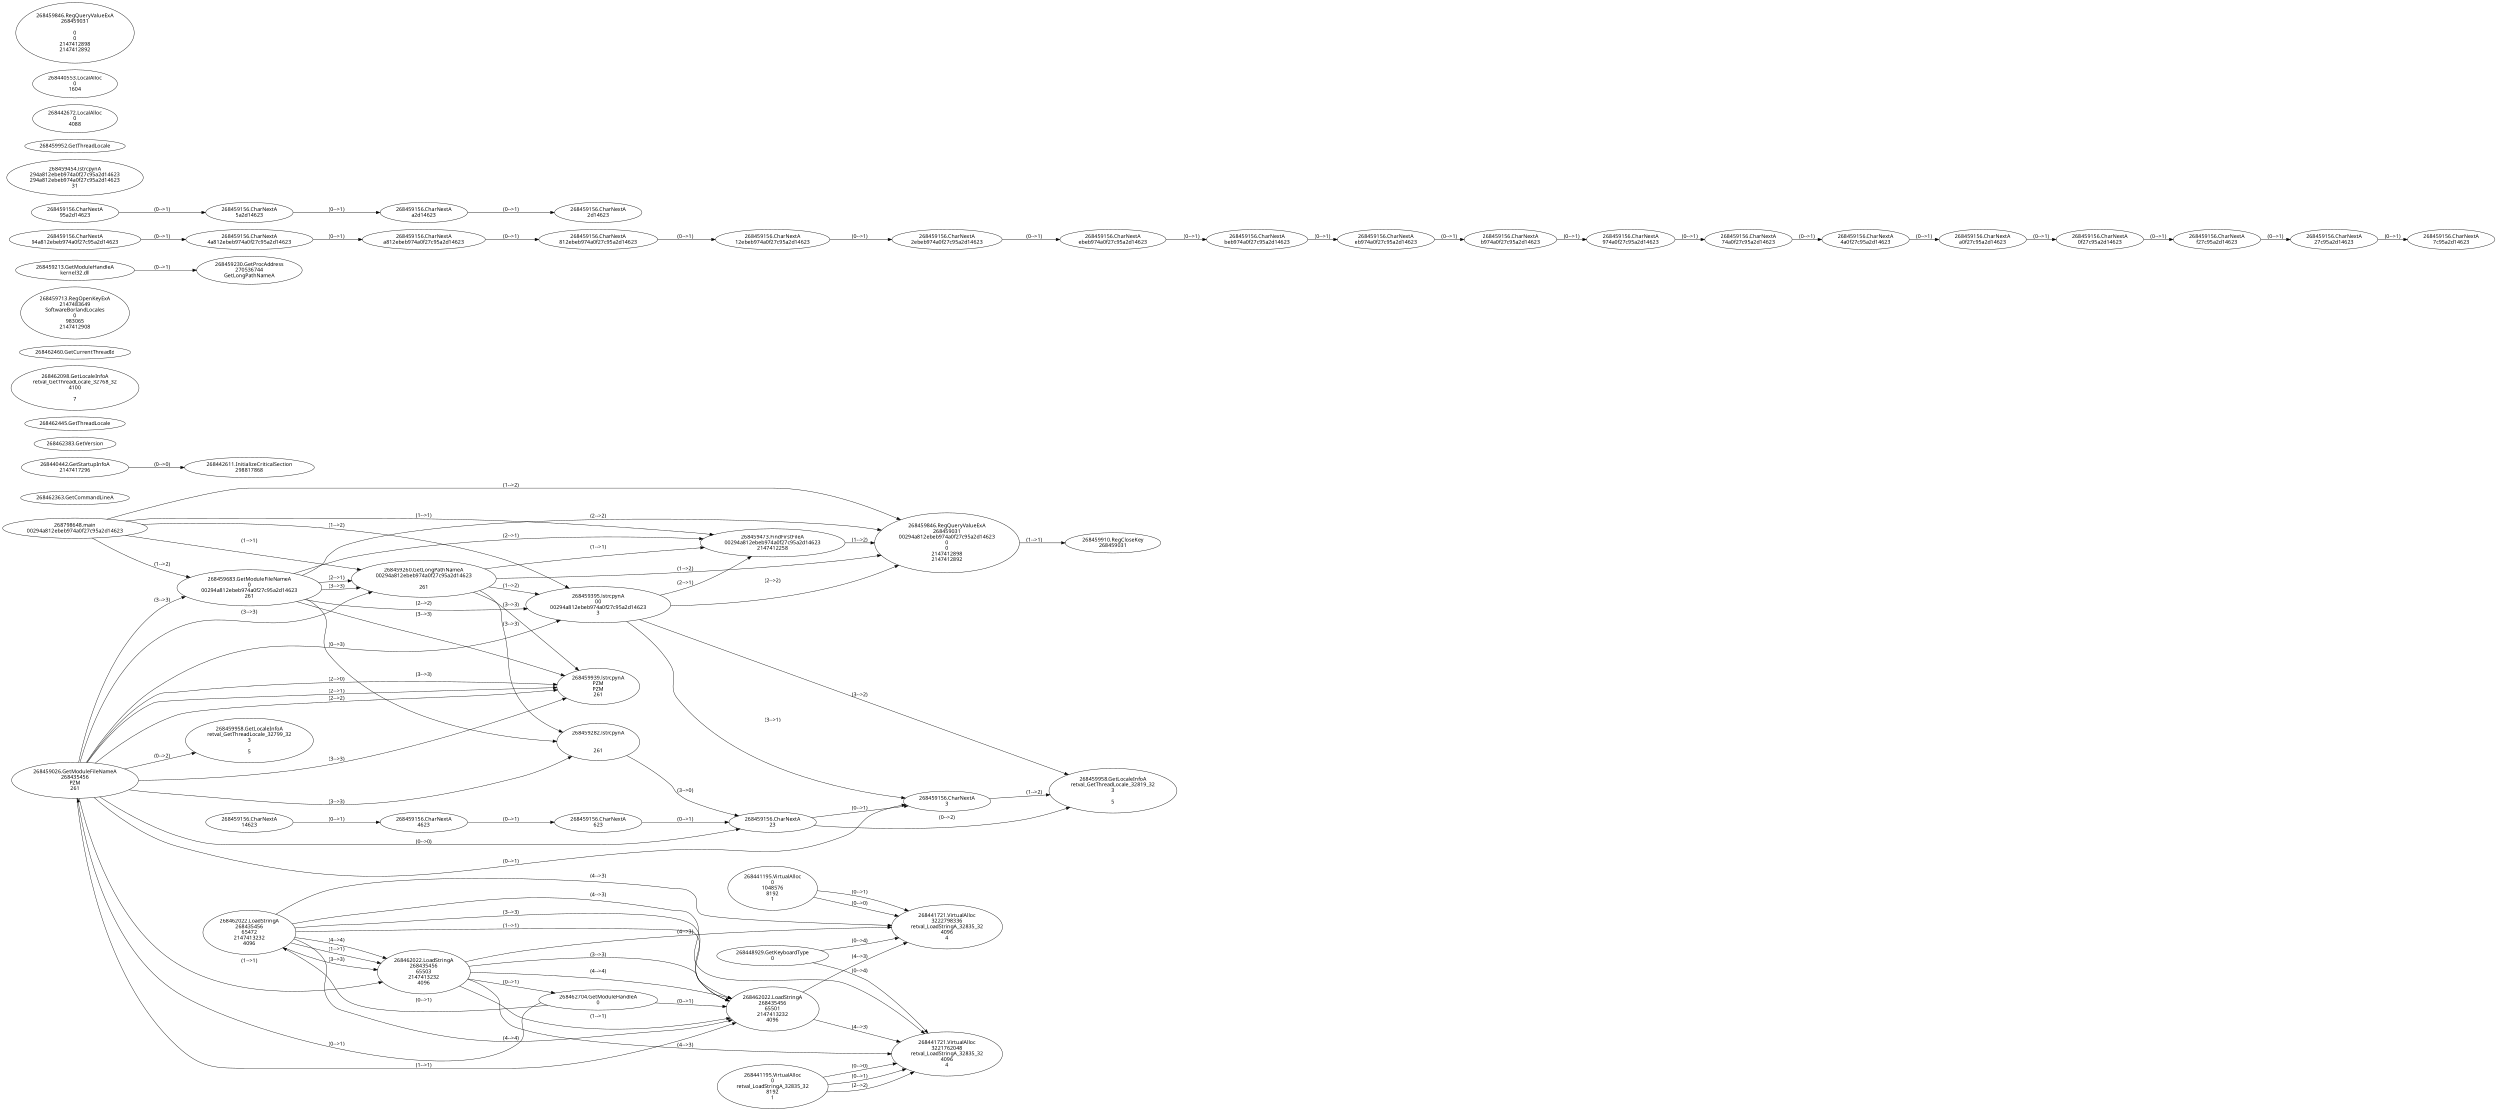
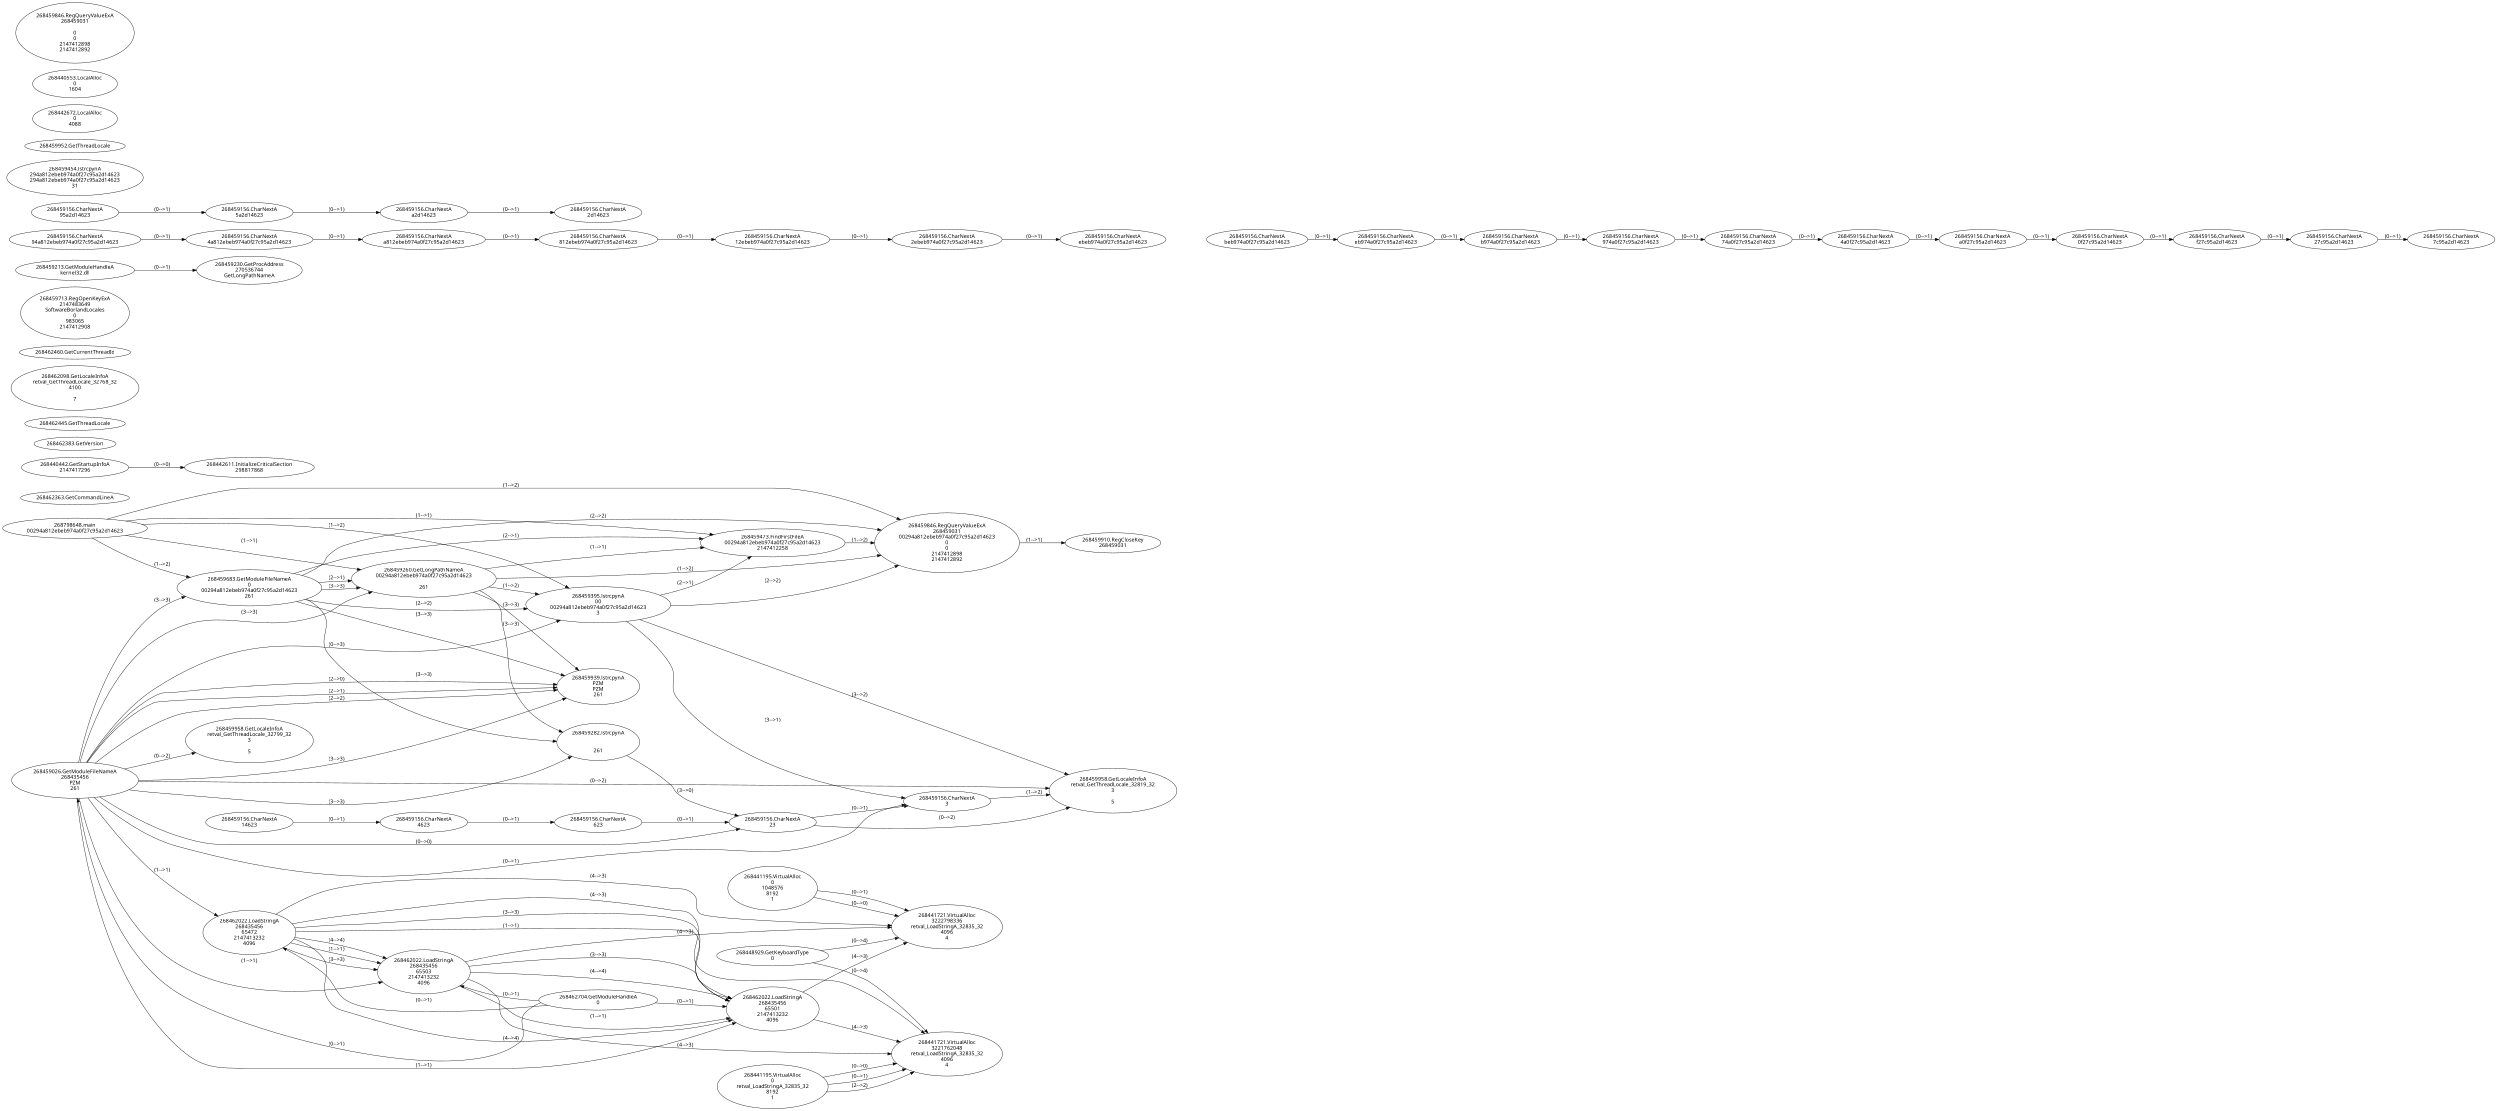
  digraph {
    fontname="Noto Sans"
    rankdir=LR
    node [fontname="Noto Sans"]
    edge [fontname="Noto Sans"]
    n1 [label="268798648.main\n00294a812ebeb974a0f27c95a2d14623"]
    n2 [label="268459683.GetModuleFileNameA\n0\n00294a812ebeb974a0f27c95a2d14623\n261"]
    n3 [label="268459260.GetLongPathNameA\n00294a812ebeb974a0f27c95a2d14623\n\n261"]
    n4 [label="268459395.lstrcpynA\n00\n00294a812ebeb974a0f27c95a2d14623\n3"]
    n5 [label="268459473.FindFirstFileA\n00294a812ebeb974a0f27c95a2d14623\n2147412258"]
    n6 [label="268459846.RegQueryValueExA\n268459031\n00294a812ebeb974a0f27c95a2d14623\n0\n0\n2147412898\n2147412892"]
    n7 [label="268459939.lstrcpynA\nPZM\nPZM\n261"]
    n8 [label="268459282.lstrcpynA\n\n\n261"]
    n9 [label="268459156.CharNextA\n3"]
    n10 [label="268459958.GetLocaleInfoA\nretval_GetThreadLocale_32819_32\n3\n\n5"]
    n11 [label="268459910.RegCloseKey\n268459031"]
    n12 [label="268462704.GetModuleHandleA\n0"]
    n13 [label="268459026.GetModuleFileNameA\n268435456\nPZM\n261"]
    n14 [label="268462022.LoadStringA\n268435456\n65472\n2147413232\n4096"]
    n15 [label="268462022.LoadStringA\n268435456\n65503\n2147413232\n4096"]
    n16 [label="268462022.LoadStringA\n268435456\n65501\n2147413232\n4096"]
    n17 [label="268459156.CharNextA\n23"]
    n18 [label="268459958.GetLocaleInfoA\nretval_GetThreadLocale_32799_32\n3\n\n5"]
    n19 [label="268441721.VirtualAlloc\n3222798336\nretval_LoadStringA_32835_32\n4096\n4"]
    n20 [label="268441721.VirtualAlloc\n3221762048\nretval_LoadStringA_32835_32\n4096\n4"]
    n21 [label="268448929.GetKeyboardType\n0"]
    n22 [label="268462363.GetCommandLineA\n"]
    n23 [label="268440442.GetStartupInfoA\n2147417296"]
    n24 [label="268442611.InitializeCriticalSection\n298817868"]
    n25 [label="268462383.GetVersion\n"]
    n26 [label="268462445.GetThreadLocale\n"]
    n27 [label="268462098.GetLocaleInfoA\nretval_GetThreadLocale_32768_32\n4100\n\n7"]
    n28 [label="268462460.GetCurrentThreadId\n"]
    n29 [label="268459713.RegOpenKeyExA\n2147483649\nSoftware\Borland\Locales\n0\n983065\n2147412908"]
    n30 [label="268459213.GetModuleHandleA\nkernel32.dll"]
    n31 [label="268459230.GetProcAddress\n270536744\nGetLongPathNameA"]
    n32 [label="268459156.CharNextA\n94a812ebeb974a0f27c95a2d14623"]
    n33 [label="268459156.CharNextA\n4a812ebeb974a0f27c95a2d14623"]
    n34 [label="268459156.CharNextA\na812ebeb974a0f27c95a2d14623"]
    n35 [label="268459156.CharNextA\n812ebeb974a0f27c95a2d14623"]
    n36 [label="268459156.CharNextA\n12ebeb974a0f27c95a2d14623"]
    n37 [label="268459156.CharNextA\n2ebeb974a0f27c95a2d14623"]
    n38 [label="268459156.CharNextA\nebeb974a0f27c95a2d14623"]
    n39 [label="268459156.CharNextA\nbeb974a0f27c95a2d14623"]
    n40 [label="268459156.CharNextA\neb974a0f27c95a2d14623"]
    n41 [label="268459156.CharNextA\nb974a0f27c95a2d14623"]
    n42 [label="268459156.CharNextA\n974a0f27c95a2d14623"]
    n43 [label="268459156.CharNextA\n74a0f27c95a2d14623"]
    n44 [label="268459156.CharNextA\n4a0f27c95a2d14623"]
    n45 [label="268459156.CharNextA\na0f27c95a2d14623"]
    n46 [label="268459156.CharNextA\n0f27c95a2d14623"]
    n47 [label="268459156.CharNextA\nf27c95a2d14623"]
    n48 [label="268459156.CharNextA\n27c95a2d14623"]
    n49 [label="268459156.CharNextA\n7c95a2d14623"]
    n50 [label="268459156.CharNextA\n95a2d14623"]
    n51 [label="268459156.CharNextA\n5a2d14623"]
    n52 [label="268459156.CharNextA\na2d14623"]
    n53 [label="268459156.CharNextA\n2d14623"]
    n54 [label="268459156.CharNextA\n14623"]
    n55 [label="268459156.CharNextA\n4623"]
    n56 [label="268459156.CharNextA\n623"]
    n57 [label="268459454.lstrcpynA\n294a812ebeb974a0f27c95a2d14623\n294a812ebeb974a0f27c95a2d14623\n31"]
    n58 [label="268459952.GetThreadLocale\n"]
    n59 [label="268442672.LocalAlloc\n0\n4088"]
    n60 [label="268441195.VirtualAlloc\n0\n1048576\n8192\n1"]
    n61 [label="268440553.LocalAlloc\n0\n1604"]
    n62 [label="268441195.VirtualAlloc\n0\nretval_LoadStringA_32835_32\n8192\n1"]
    n63 [label="268459846.RegQueryValueExA\n268459031\n\n0\n0\n2147412898\n2147412892"]
    n1 -> n2 [label="(1-->2)"]
    n1 -> n3 [label="(1-->1)"]
    n1 -> n4 [label="(1-->2)"]
    n1 -> n5 [label="(1-->1)"]
    n1 -> n6 [label="(1-->2)"]
    n2 -> n3 [label="(2-->1)"]
    n2 -> n3 [label="(3-->3)"]
    n2 -> n4 [label="(2-->2)"]
    n2 -> n5 [label="(2-->1)"]
    n2 -> n6 [label="(2-->2)"]
    n2 -> n7 [label="(3-->3)"]
    n2 -> n8 [label="(3-->3)"]
    n3 -> n4 [label="(1-->2)"]
    n3 -> n5 [label="(1-->1)"]
    n3 -> n6 [label="(1-->2)"]
    n3 -> n7 [label="(3-->3)"]
    n3 -> n8 [label="(3-->3)"]
    n4 -> n5 [label="(2-->1)"]
    n4 -> n6 [label="(2-->2)"]
    n4 -> n9 [label="(3-->1)"]
    n4 -> n10 [label="(3-->2)"]
    n5 -> n6 [label="(1-->2)"]
    n6 -> n11 [label="(1-->1)"]
    n8 -> n17 [label="(3-->0)"]
    n9 -> n10 [label="(1-->2)"]
    n12 -> n13 [label="(0-->1)"]
    n12 -> n14 [label="(0-->1)"]
-   n15 -> n12 [label="(0-->1)"]
+   n12 -> n15 [label="(0-->1)"]
    n12 -> n16 [label="(0-->1)"]
    n13 -> n2 [label="(3-->3)"]
    n13 -> n3 [label="(3-->3)"]
    n13 -> n4 [label="(0-->3)"]
    n13 -> n7 [label="(2-->1)"]
    n13 -> n7 [label="(2-->2)"]
    n13 -> n7 [label="(3-->3)"]
    n13 -> n7 [label="(2-->0)"]
    n13 -> n8 [label="(3-->3)"]
    n13 -> n9 [label="(0-->1)"]
+   n13 -> n10 [label="(0-->2)"]
+   n13 -> n14 [label="(1-->1)"]
    n13 -> n15 [label="(1-->1)"]
    n13 -> n16 [label="(1-->1)"]
    n13 -> n17 [label="(0-->0)"]
    n13 -> n18 [label="(0-->2)"]
    n14 -> n15 [label="(1-->1)"]
    n14 -> n15 [label="(3-->3)"]
    n14 -> n15 [label="(4-->4)"]
    n14 -> n16 [label="(1-->1)"]
    n14 -> n16 [label="(3-->3)"]
    n14 -> n16 [label="(4-->4)"]
    n14 -> n19 [label="(4-->3)"]
    n14 -> n20 [label="(4-->3)"]
    n15 -> n16 [label="(1-->1)"]
    n15 -> n16 [label="(3-->3)"]
    n15 -> n16 [label="(4-->4)"]
    n15 -> n19 [label="(4-->3)"]
    n15 -> n20 [label="(4-->3)"]
    n16 -> n19 [label="(4-->3)"]
    n16 -> n20 [label="(4-->3)"]
    n17 -> n9 [label="(0-->1)"]
    n17 -> n10 [label="(0-->2)"]
    n21 -> n19 [label="(0-->4)"]
    n21 -> n20 [label="(0-->4)"]
    n23 -> n24 [label="(0-->0)"]
    n30 -> n31 [label="(0-->1)"]
    n32 -> n33 [label="(0-->1)"]
    n33 -> n34 [label="(0-->1)"]
    n34 -> n35 [label="(0-->1)"]
    n35 -> n36 [label="(0-->1)"]
    n36 -> n37 [label="(0-->1)"]
    n37 -> n38 [label="(0-->1)"]
-   n38 -> n39 [label="(0-->1)"]
    n39 -> n40 [label="(0-->1)"]
    n40 -> n41 [label="(0-->1)"]
    n41 -> n42 [label="(0-->1)"]
    n42 -> n43 [label="(0-->1)"]
    n43 -> n44 [label="(0-->1)"]
    n44 -> n45 [label="(0-->1)"]
    n45 -> n46 [label="(0-->1)"]
    n46 -> n47 [label="(0-->1)"]
    n47 -> n48 [label="(0-->1)"]
    n48 -> n49 [label="(0-->1)"]
    n50 -> n51 [label="(0-->1)"]
    n51 -> n52 [label="(0-->1)"]
    n52 -> n53 [label="(0-->1)"]
    n54 -> n55 [label="(0-->1)"]
    n55 -> n56 [label="(0-->1)"]
    n56 -> n17 [label="(0-->1)"]
    n60 -> n19 [label="(0-->1)"]
    n60 -> n19 [label="(0-->0)"]
    n62 -> n20 [label="(0-->1)"]
    n62 -> n20 [label="(2-->2)"]
    n62 -> n20 [label="(0-->0)"]
  }
